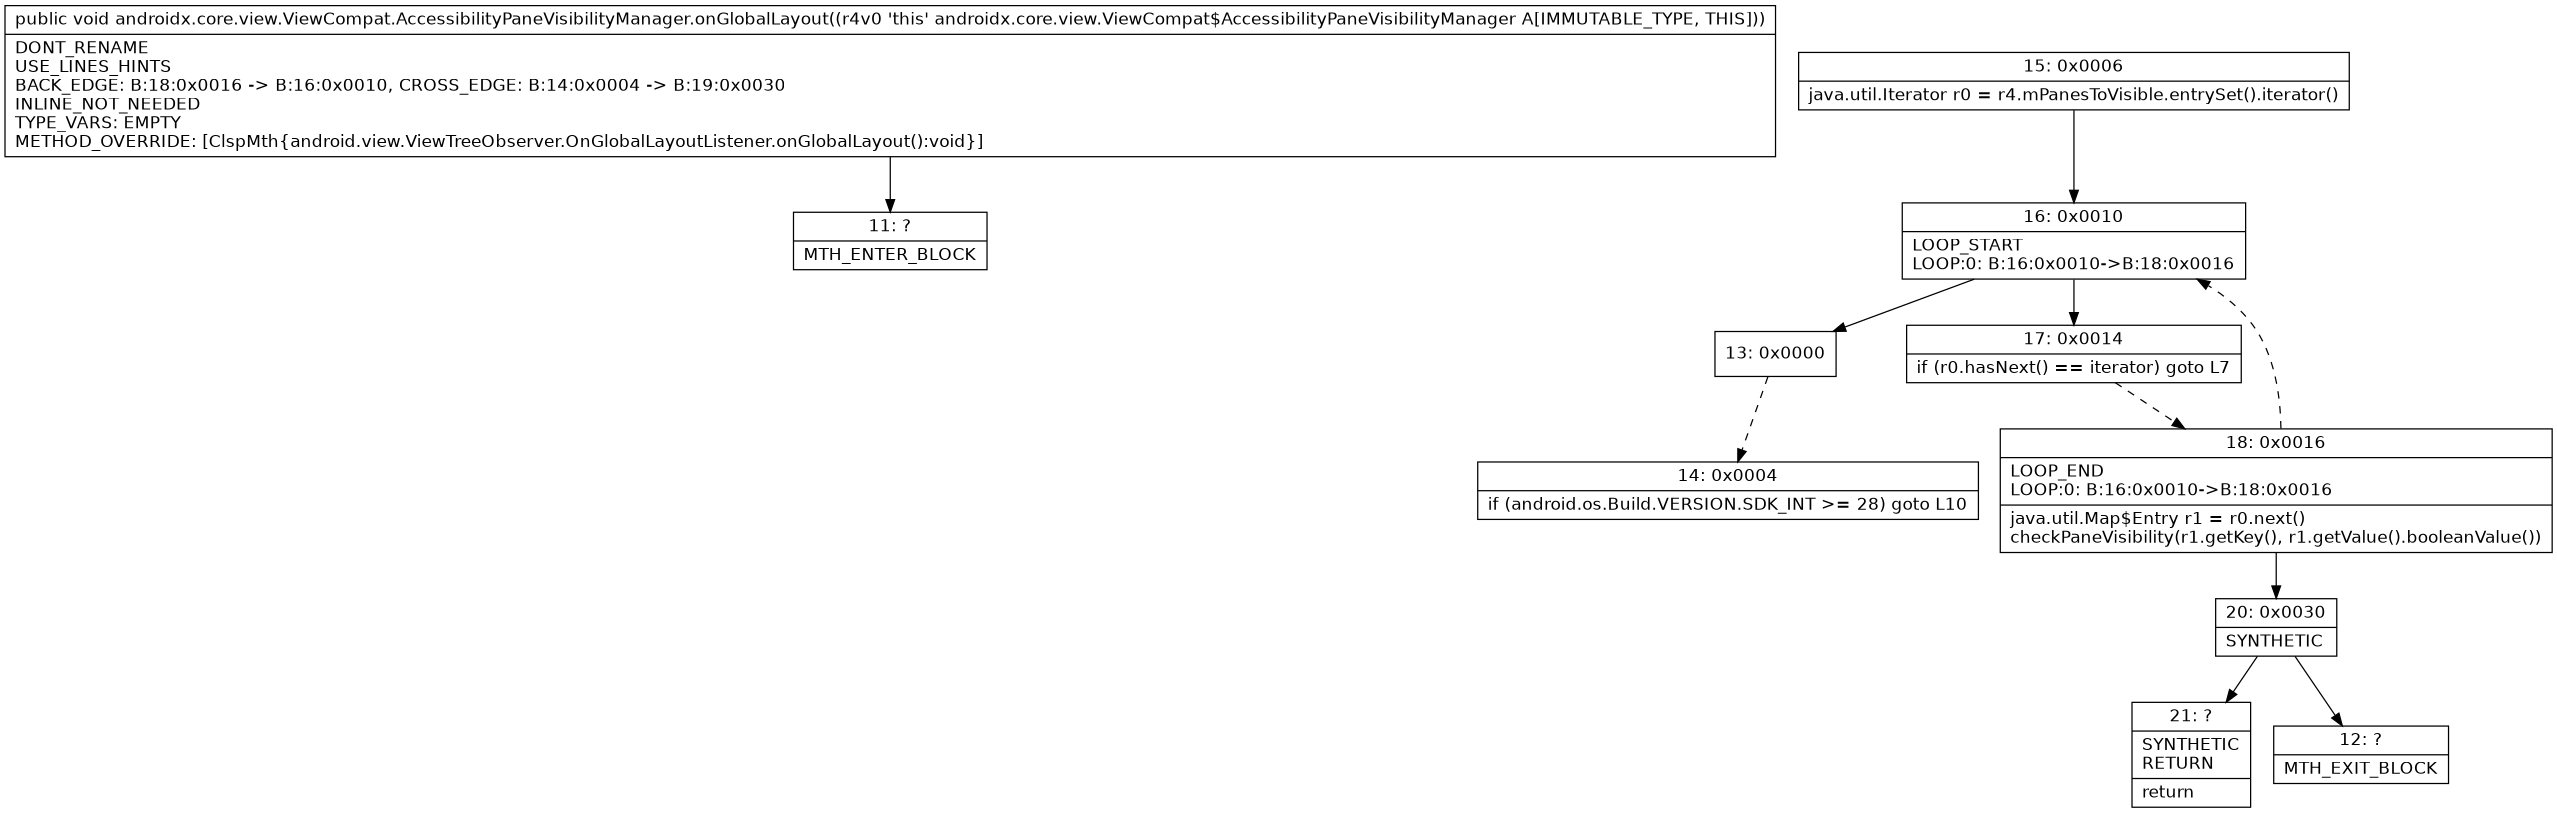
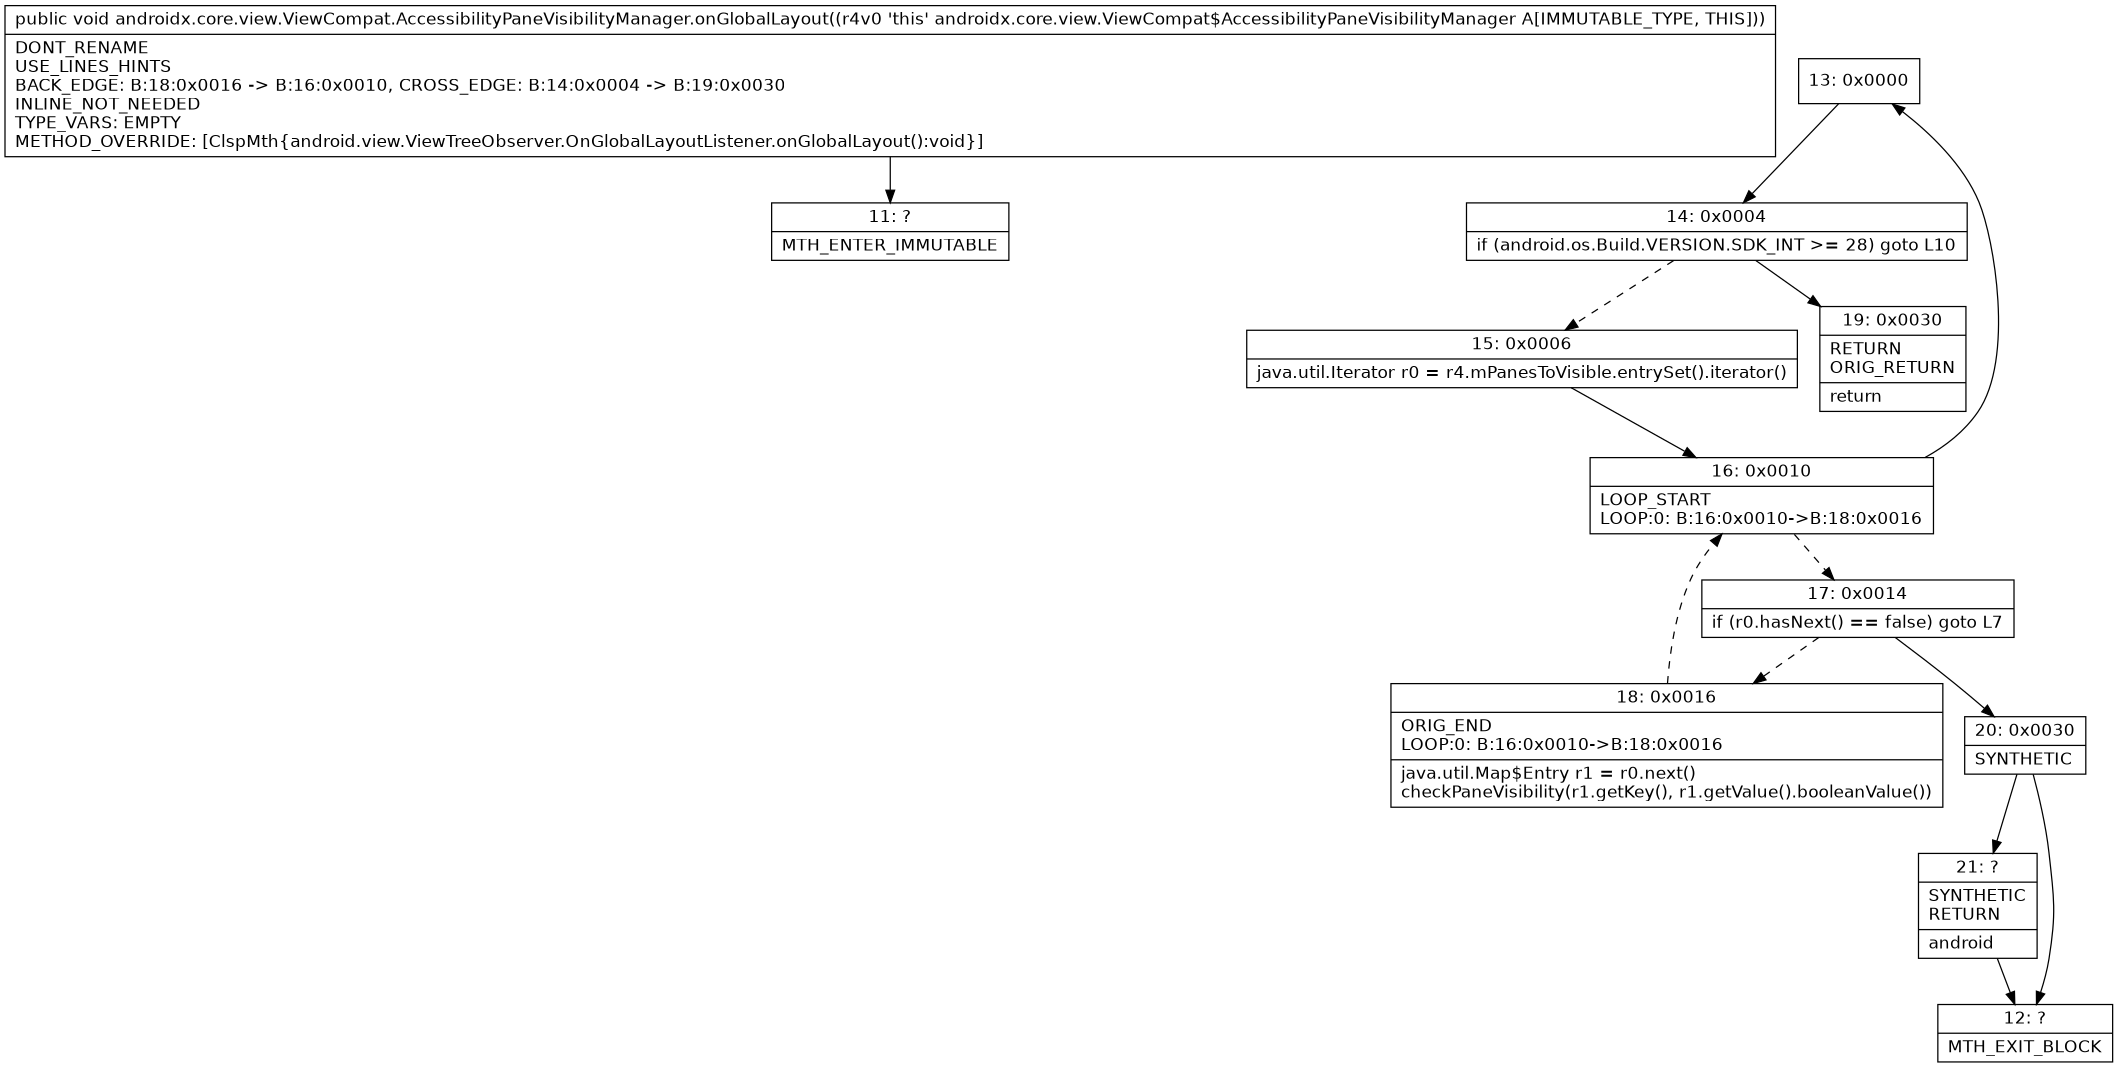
  digraph {
    fontname="DejaVu Sans"
    node [fontname="DejaVu Sans" shape=record]
    edge [fontname="DejaVu Sans"]
-   n1 [label="{11\:\ ?|MTH_ENTER_BLOCK\l}"]
+   n1 [label="{11\:\ ?|MTH_ENTER_IMMUTABLE\l}"]
    n2 [label="{13\:\ 0x0000}"]
    n3 [label="{14\:\ 0x0004|if (android.os.Build.VERSION.SDK_INT \>= 28) goto L10\l}"]
    n4 [label="{15\:\ 0x0006|java.util.Iterator r0 = r4.mPanesToVisible.entrySet().iterator()\l}"]
+   n5 [label="{19\:\ 0x0030|RETURN\lORIG_RETURN\l|return\l}"]
    n6 [label="{16\:\ 0x0010|LOOP_START\lLOOP:0: B:16:0x0010\-\>B:18:0x0016\l}"]
-   n7 [label="{17\:\ 0x0014|if (r0.hasNext() == iterator) goto L7\l}"]
-   n8 [label="{18\:\ 0x0016|LOOP_END\lLOOP:0: B:16:0x0010\-\>B:18:0x0016\l|java.util.Map$Entry r1 = r0.next()\lcheckPaneVisibility(r1.getKey(), r1.getValue().booleanValue())\l}"]
+   n7 [label="{17\:\ 0x0014|if (r0.hasNext() == false) goto L7\l}"]
+   n8 [label="{18\:\ 0x0016|ORIG_END\lLOOP:0: B:16:0x0010\-\>B:18:0x0016\l|java.util.Map$Entry r1 = r0.next()\lcheckPaneVisibility(r1.getKey(), r1.getValue().booleanValue())\l}"]
    n9 [label="{20\:\ 0x0030|SYNTHETIC\l}"]
-   n10 [label="{21\:\ ?|SYNTHETIC\lRETURN\l|return\l}"]
+   n10 [label="{21\:\ ?|SYNTHETIC\lRETURN\l|android\l}"]
    n11 [label="{12\:\ ?|MTH_EXIT_BLOCK\l}"]
    n12 [label="{public void androidx.core.view.ViewCompat.AccessibilityPaneVisibilityManager.onGlobalLayout((r4v0 'this' androidx.core.view.ViewCompat$AccessibilityPaneVisibilityManager A[IMMUTABLE_TYPE, THIS]))  | DONT_RENAME\lUSE_LINES_HINTS\lBACK_EDGE: B:18:0x0016 \-\> B:16:0x0010, CROSS_EDGE: B:14:0x0004 \-\> B:19:0x0030\lINLINE_NOT_NEEDED\lTYPE_VARS: EMPTY\lMETHOD_OVERRIDE: [ClspMth\{android.view.ViewTreeObserver.OnGlobalLayoutListener.onGlobalLayout():void\}]\l}"]
-   n2 -> n3 [style=dashed]
+   n2 -> n3
+   n3 -> n4 [style=dashed]
+   n3 -> n5
    n4 -> n6
    n6 -> n2
-   n6 -> n7
+   n6 -> n7 [style=dashed]
    n7 -> n8 [style=dashed]
-   n8 -> n9
+   n7 -> n9
    n8 -> n6 [style=dashed]
    n9 -> n10
    n9 -> n11
+   n10 -> n11
    n12 -> n1
  }
